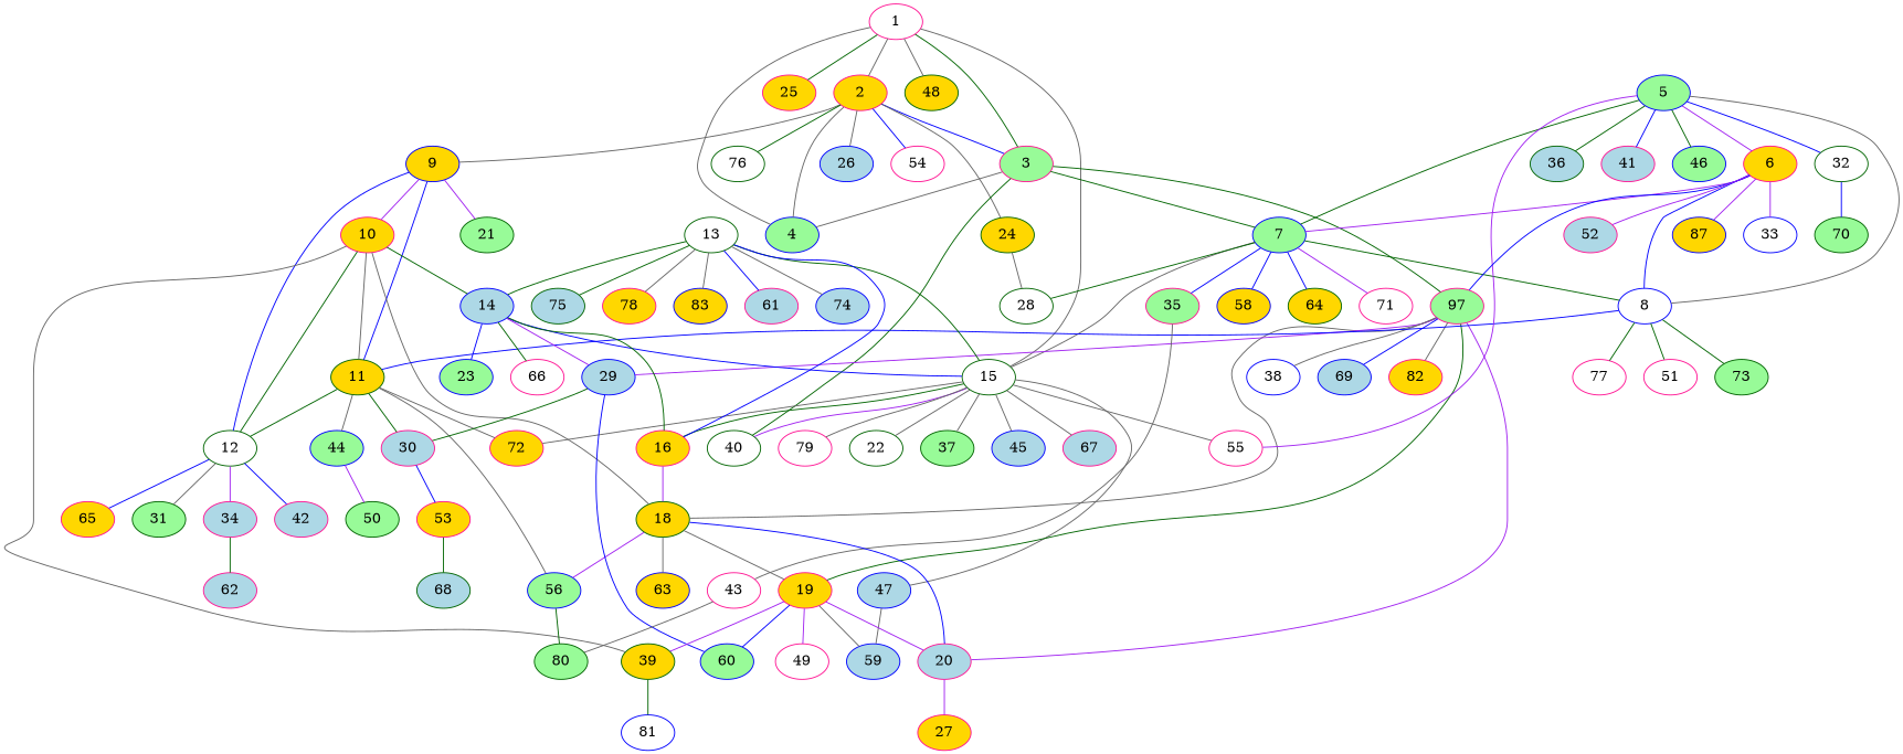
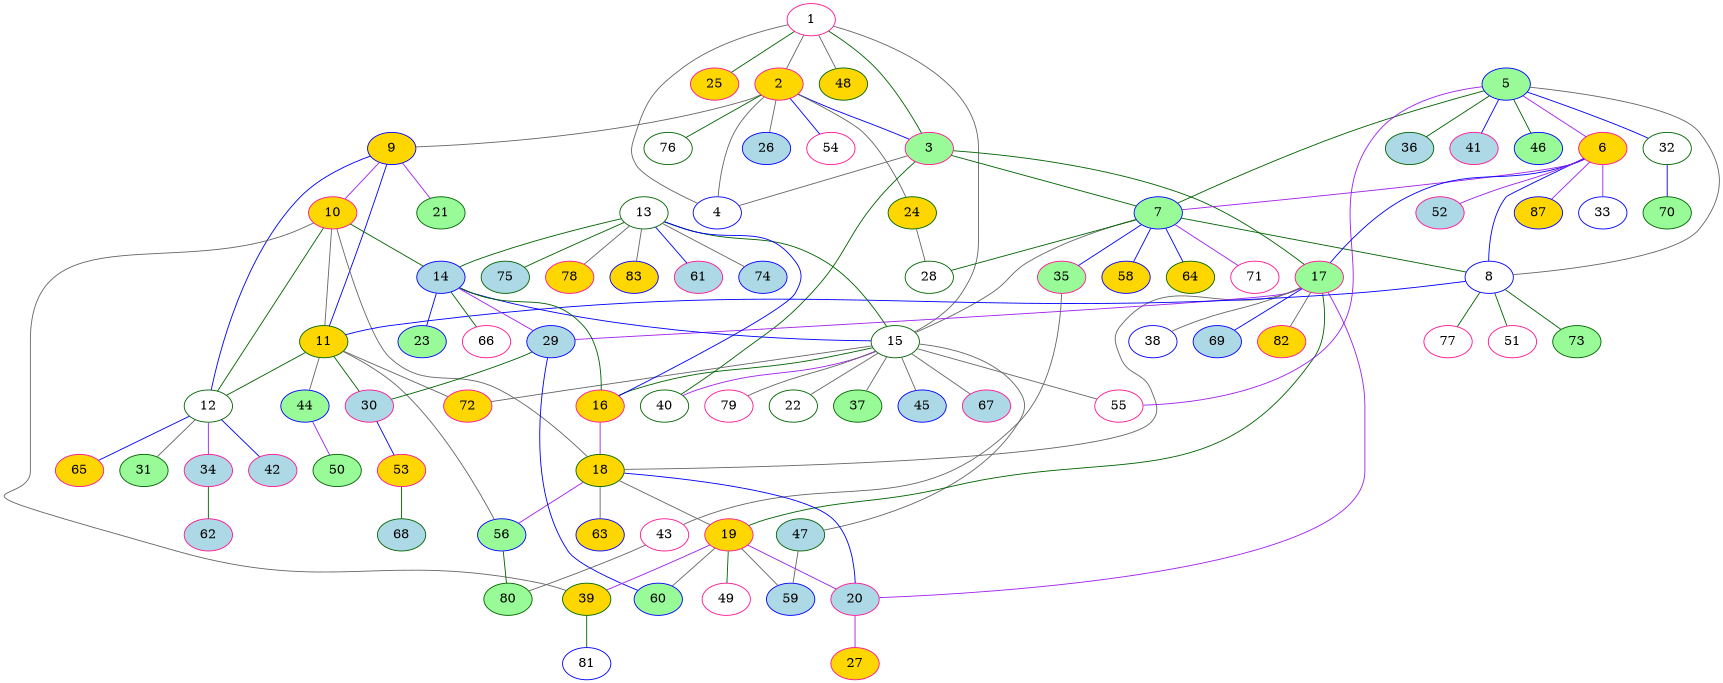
  graph {
    node [color=deeppink fillcolor=gold style=filled]
    edge [color=gray40]
    2
    1 [fillcolor=white]
    3 [fillcolor=palegreen]
-   4 [color=blue fillcolor=palegreen]
+   4 [color=blue fillcolor=white]
    15 [color=darkgreen fillcolor=white]
    25
    48 [color=darkgreen]
    9 [color=blue]
    24 [color=darkgreen]
    26 [color=blue fillcolor=lightblue]
    54 [fillcolor=white]
    76 [color=darkgreen fillcolor=white]
    7 [color=blue fillcolor=palegreen]
-   17 [fillcolor=palegreen label=97]
+   17 [fillcolor=palegreen]
    40 [color=darkgreen fillcolor=white]
    55 [fillcolor=white]
    72
    16
    22 [color=darkgreen fillcolor=white]
    37 [color=darkgreen fillcolor=palegreen]
    45 [color=blue fillcolor=lightblue]
-   47 [color=blue fillcolor=lightblue]
+   47 [color=darkgreen fillcolor=lightblue]
    67 [fillcolor=lightblue]
    79 [fillcolor=white]
    11 [color=darkgreen]
    10
    12 [color=darkgreen fillcolor=white]
    21 [color=darkgreen fillcolor=palegreen]
    28 [color=darkgreen fillcolor=white]
    8 [color=blue fillcolor=white]
    35 [fillcolor=palegreen]
    58 [color=blue]
    64 [color=darkgreen]
    71 [fillcolor=white]
    18 [color=darkgreen]
    29 [color=blue fillcolor=lightblue]
    19
    20 [fillcolor=lightblue]
    38 [color=blue fillcolor=white]
    69 [color=blue fillcolor=lightblue]
    82
    5 [color=blue fillcolor=palegreen]
    6
    32 [color=darkgreen fillcolor=white]
    36 [color=darkgreen fillcolor=lightblue]
    41 [fillcolor=lightblue]
    46 [color=blue fillcolor=palegreen]
    33 [color=blue fillcolor=white]
    52 [fillcolor=lightblue]
    n50 [color=blue label=87]
    51 [fillcolor=white]
    73 [color=darkgreen fillcolor=palegreen]
    77 [fillcolor=white]
    70 [color=darkgreen fillcolor=palegreen]
    43 [fillcolor=white]
    30 [fillcolor=lightblue]
    44 [color=blue fillcolor=palegreen]
    56 [color=blue fillcolor=palegreen]
    14 [color=blue fillcolor=lightblue]
    39 [color=darkgreen]
    31 [color=darkgreen fillcolor=palegreen]
    34 [fillcolor=lightblue]
    42 [fillcolor=lightblue]
    65
    23 [color=blue fillcolor=palegreen]
    66 [fillcolor=white]
    63 [color=blue]
    81 [color=blue fillcolor=white]
    53
    50 [color=darkgreen fillcolor=palegreen]
    80 [color=darkgreen fillcolor=palegreen]
    62 [fillcolor=lightblue]
    13 [color=darkgreen fillcolor=white]
    61 [fillcolor=lightblue]
    74 [color=blue fillcolor=lightblue]
    75 [color=darkgreen fillcolor=lightblue]
    78
    83 [color=blue]
    60 [color=blue fillcolor=palegreen]
    59 [color=blue fillcolor=lightblue]
    49 [fillcolor=white]
    27
    68 [color=darkgreen fillcolor=lightblue]
    2 -- 3 [color=blue]
    2 -- 4
    2 -- 9
    2 -- 24
    2 -- 26
    2 -- 54 [color=blue]
    2 -- 76 [color=darkgreen]
    1 -- 2
    1 -- 3 [color=darkgreen]
    1 -- 4
    1 -- 15
    1 -- 25 [color=darkgreen]
    1 -- 48
    3 -- 4
    3 -- 7 [color=darkgreen]
    3 -- 17 [color=darkgreen]
    3 -- 40 [color=darkgreen]
    15 -- 40 [color=purple]
    15 -- 55
    15 -- 72
    15 -- 16 [color=darkgreen]
    15 -- 22
    15 -- 37
    15 -- 45
    15 -- 47
    15 -- 67
    15 -- 79
    9 -- 11 [color=blue]
    9 -- 10 [color=purple]
    9 -- 12 [color=blue]
    9 -- 21 [color=purple]
    24 -- 28
    7 -- 15
    7 -- 28 [color=darkgreen]
    7 -- 8 [color=darkgreen]
    7 -- 35 [color=blue]
    7 -- 58 [color=blue]
    7 -- 64 [color=blue]
    7 -- 71 [color=purple]
    17 -- 18
    17 -- 29 [color=purple]
    17 -- 19 [color=darkgreen]
    17 -- 20 [color=purple]
    17 -- 38
    17 -- 69 [color=blue]
    17 -- 82
    16 -- 18 [color=purple]
    47 -- 59
    11 -- 72
    11 -- 12 [color=darkgreen]
    11 -- 30 [color=darkgreen]
    11 -- 44
    11 -- 56
    10 -- 11
    10 -- 12 [color=darkgreen]
    10 -- 18
    10 -- 14 [color=darkgreen]
    10 -- 39
    12 -- 31
    12 -- 34 [color=purple]
    12 -- 42 [color=blue]
    12 -- 65 [color=blue]
    8 -- 11 [color=blue]
    8 -- 51 [color=darkgreen]
    8 -- 73 [color=darkgreen]
    8 -- 77 [color=darkgreen]
    35 -- 43
    18 -- 19
    18 -- 20 [color=blue]
    18 -- 56 [color=purple]
    18 -- 63
    29 -- 30 [color=darkgreen]
    29 -- 60 [color=blue]
    19 -- 20 [color=purple]
    19 -- 39 [color=purple]
-   19 -- 60 [color=blue]
+   19 -- 60
    19 -- 59
-   19 -- 49 [color=purple]
+   19 -- 49 [color=darkgreen]
    20 -- 27 [color=purple]
    5 -- 7 [color=darkgreen]
    5 -- 55 [color=purple]
    5 -- 8
    5 -- 6 [color=purple]
    5 -- 32 [color=blue]
    5 -- 36 [color=darkgreen]
    5 -- 41 [color=blue]
    5 -- 46 [color=darkgreen]
    6 -- 7 [color=purple]
    6 -- 17 [color=blue]
    6 -- 8 [color=blue]
    6 -- 33 [color=purple]
    6 -- 52 [color=purple]
    6 -- n50 [color=purple]
    32 -- 70 [color=blue]
    43 -- 80
    30 -- 53 [color=blue]
    44 -- 50 [color=purple]
    56 -- 80 [color=darkgreen]
    14 -- 15 [color=blue]
    14 -- 16 [color=darkgreen]
    14 -- 29 [color=purple]
    14 -- 23 [color=blue]
    14 -- 66 [color=darkgreen]
    39 -- 81 [color=darkgreen]
    34 -- 62 [color=darkgreen]
    53 -- 68 [color=darkgreen]
    13 -- 15 [color=darkgreen]
    13 -- 16 [color=blue]
    13 -- 14 [color=darkgreen]
    13 -- 61 [color=blue]
    13 -- 74
    13 -- 75 [color=darkgreen]
    13 -- 78
    13 -- 83
  }
